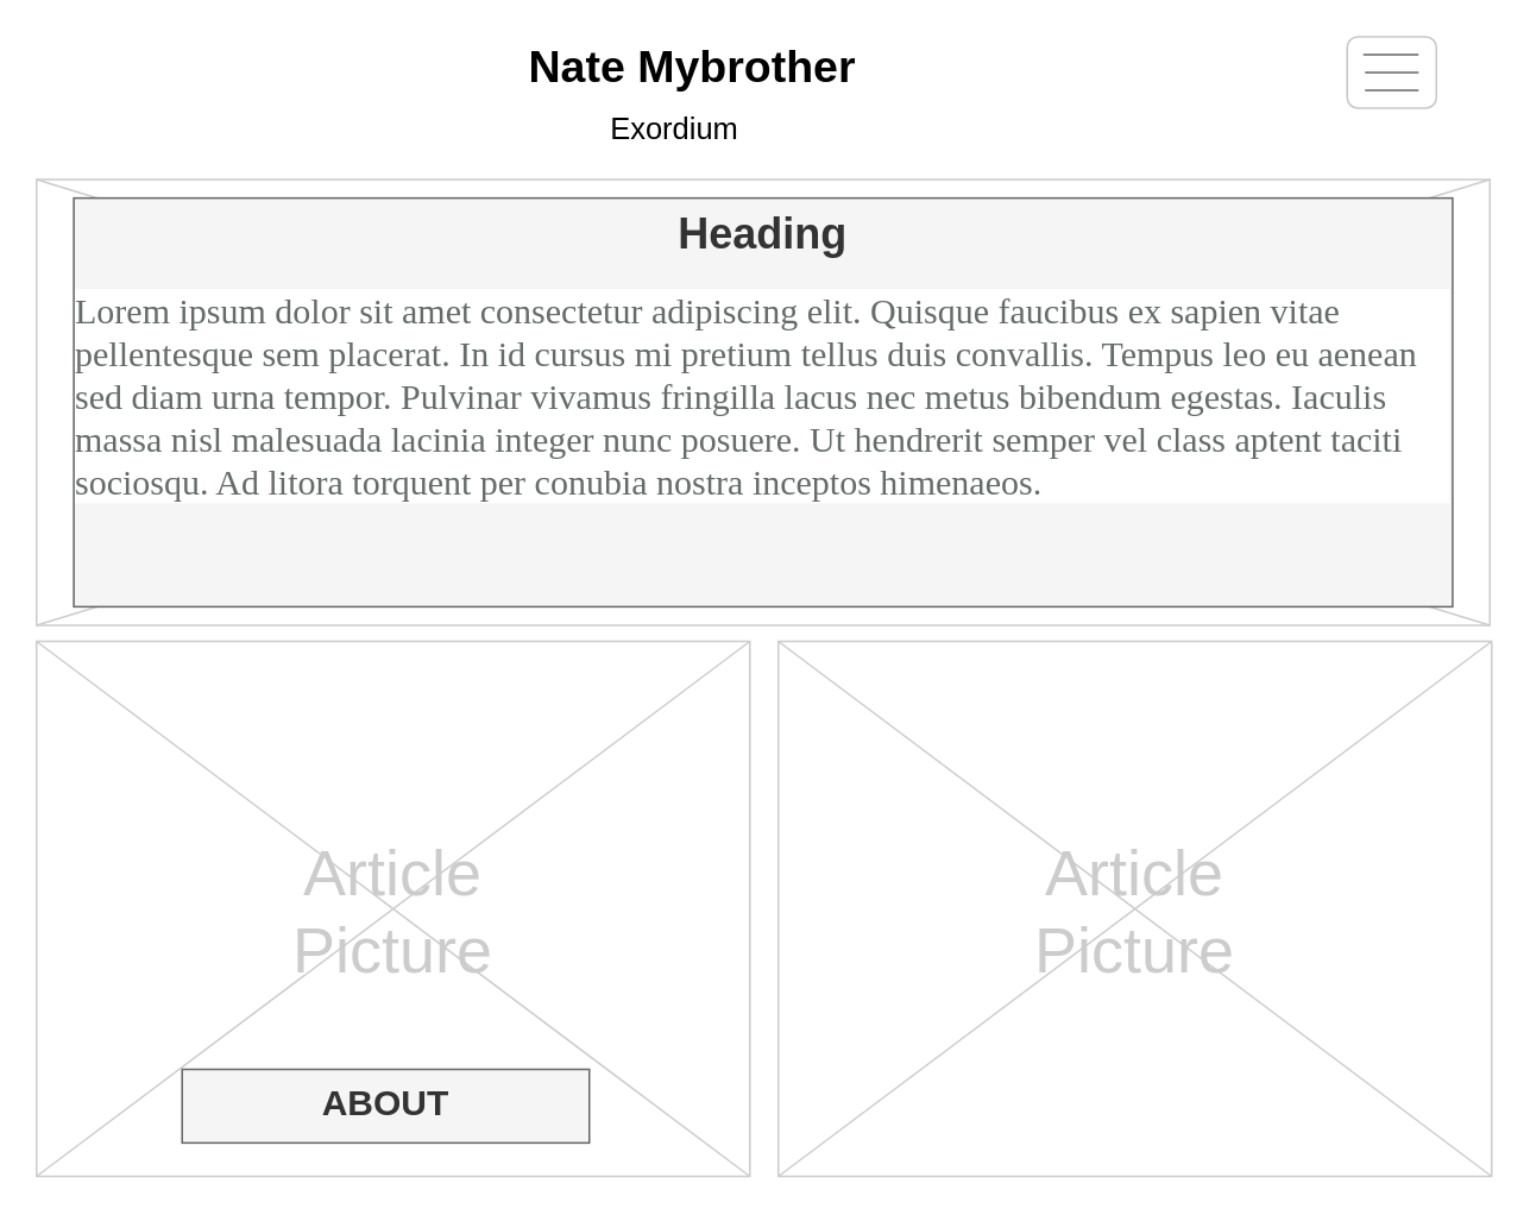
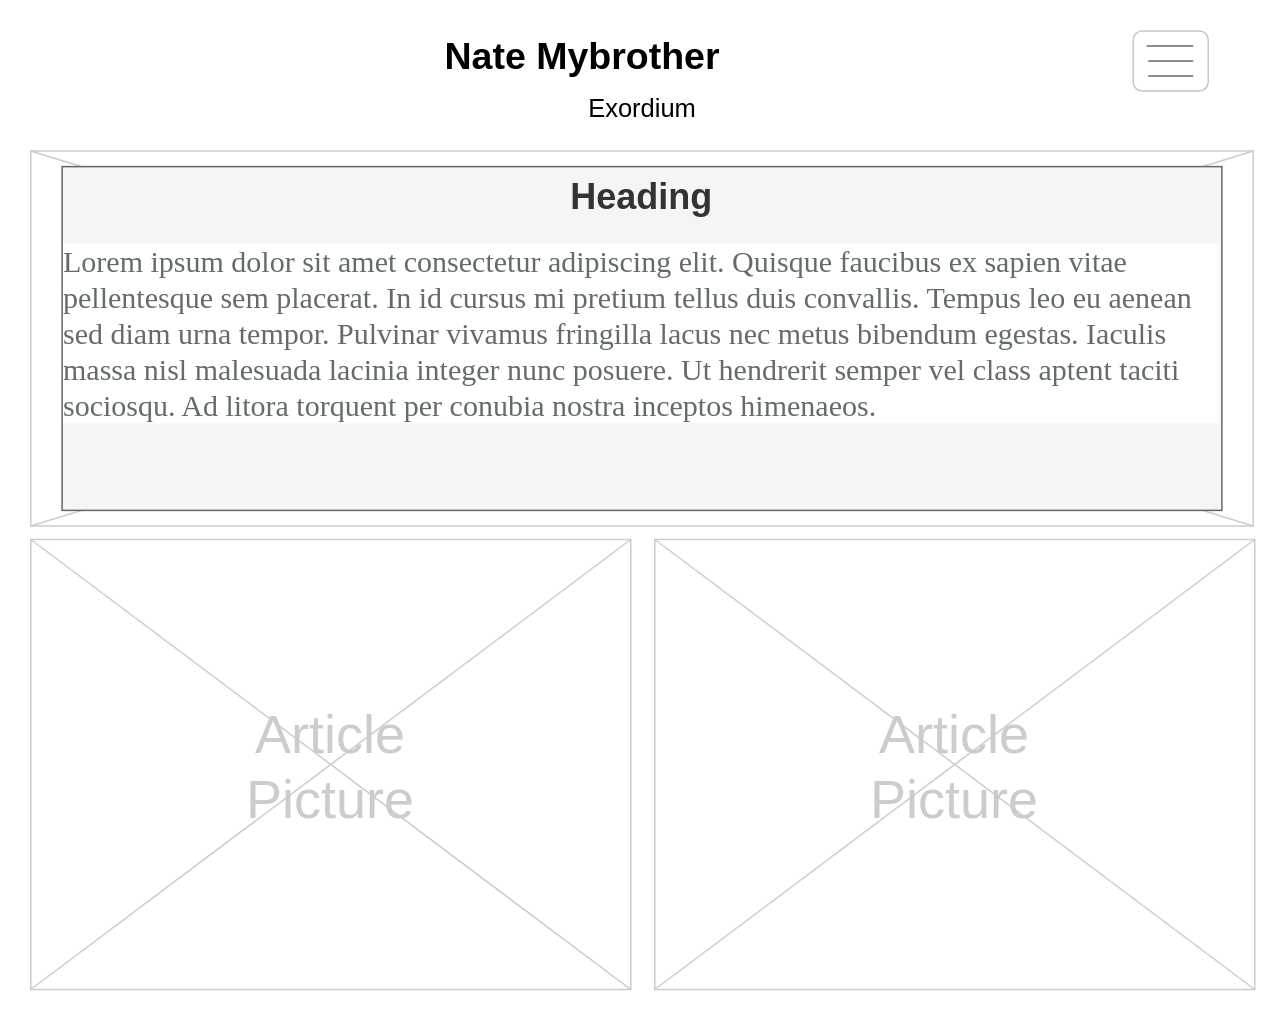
  <mxCell id="0" />
  <mxCell id="1" parent="0" />
  <mxCell id="2" value="Nate Mybrother" style="text;spacingTop=-5;fontSize=25;fontStyle=1;align=center;" parent="1" vertex="1"><mxGeometry x="273" y="20" width="230" height="30" as="geometry" /></mxCell>
- <mxCell id="3" value="Exordium" style="text;spacingTop=-5;fontSize=17;fontStyle=0;align=center;" parent="1" vertex="1"><mxGeometry x="263" y="60" width="230" height="30" as="geometry" /></mxCell>
+ <mxCell id="3" value="Exordium" style="text;spacingTop=-5;fontSize=17;fontStyle=0;align=center;" parent="1" vertex="1"><mxGeometry x="313" y="60" width="230" height="30" as="geometry" /></mxCell>
  <mxCell id="4" value="" style="group" parent="1" vertex="1" connectable="0"><mxGeometry x="755" y="20" width="50" height="40" as="geometry" /></mxCell>
  <mxCell id="5" value="" style="rounded=1;whiteSpace=wrap;html=1;strokeColor=light-dark(#c7c7c7, #ededed);" parent="4" vertex="1"><mxGeometry width="50" height="40" as="geometry" /></mxCell>
  <mxCell id="6" value="" style="endArrow=none;html=1;rounded=0;fillColor=#f5f5f5;strokeColor=#666666;" parent="4" edge="1"><mxGeometry width="50" height="50" relative="1" as="geometry"><mxPoint x="10" y="30" as="sourcePoint" /><mxPoint x="40" y="30" as="targetPoint" /></mxGeometry></mxCell>
  <mxCell id="7" value="" style="endArrow=none;html=1;rounded=0;fillColor=#f5f5f5;strokeColor=#666666;" parent="4" edge="1"><mxGeometry width="50" height="50" relative="1" as="geometry"><mxPoint x="9" y="10" as="sourcePoint" /><mxPoint x="40" y="10" as="targetPoint" /></mxGeometry></mxCell>
  <mxCell id="8" value="" style="endArrow=none;html=1;rounded=0;fillColor=#f5f5f5;strokeColor=#666666;" parent="4" edge="1"><mxGeometry width="50" height="50" relative="1" as="geometry"><mxPoint x="10" y="19.94" as="sourcePoint" /><mxPoint x="40" y="19.94" as="targetPoint" /></mxGeometry></mxCell>
  <mxCell id="9" value="" style="group" parent="1" vertex="1" connectable="0"><mxGeometry x="20" y="359" width="400" height="300" as="geometry" /></mxCell>
  <mxCell id="10" value="" style="verticalLabelPosition=bottom;verticalAlign=top;strokeWidth=1;shape=mxgraph.mockup.graphics.iconGrid;strokeColor=#CCCCCC;gridSize=1,1;" parent="9" vertex="1"><mxGeometry width="400" height="300" as="geometry" /></mxCell>
  <mxCell id="11" value="Article&#10;Picture" style="text;spacingTop=-5;align=center;verticalAlign=middle;fontSize=36;fontColor=#CCCCCC" parent="9" vertex="1"><mxGeometry width="400" height="300" as="geometry" /></mxCell>
- <mxCell id="12" value="ABOUT" style="text;html=1;whiteSpace=wrap;overflow=hidden;rounded=0;align=center;fontStyle=1;fontSize=20;fillColor=#f5f5f5;fontColor=#333333;strokeColor=#666666;" parent="9" vertex="1"><mxGeometry x="81.65" y="240" width="228.35" height="41.25" as="geometry" /></mxCell>
  <mxCell id="13" value="" style="group;fillColor=default;fillStyle=hatch;" parent="1" vertex="1" connectable="0"><mxGeometry x="20" y="100" width="815" height="250" as="geometry" /></mxCell>
  <mxCell id="14" value="" style="verticalLabelPosition=bottom;verticalAlign=top;strokeWidth=1;shape=mxgraph.mockup.graphics.iconGrid;strokeColor=#CCCCCC;gridSize=1,1;" parent="13" vertex="1"><mxGeometry width="815" height="250.0" as="geometry" /></mxCell>
  <mxCell id="15" value="&lt;h1 style=&quot;margin-top: 0px;&quot;&gt;Heading&lt;/h1&gt;&lt;p style=&quot;box-sizing: border-box; border: 0px solid rgb(100, 107, 107); margin: 0px 0px 24px; padding: 0px; color: rgb(100, 107, 107); font-family: fontSerif, &amp;quot;fontSerif Fallback&amp;quot;; font-size: 20px; text-align: start; background-color: rgb(255, 255, 255);&quot;&gt;Lorem ipsum dolor sit amet consectetur adipiscing elit. Quisque faucibus ex sapien vitae pellentesque sem placerat. In id cursus mi pretium tellus duis convallis. Tempus leo eu aenean sed diam urna tempor. Pulvinar vivamus fringilla lacus nec metus bibendum egestas. Iaculis massa nisl malesuada lacinia integer nunc posuere. Ut hendrerit semper vel class aptent taciti sociosqu. Ad litora torquent per conubia nostra inceptos himenaeos.&lt;/p&gt;" style="text;html=1;whiteSpace=wrap;overflow=hidden;rounded=0;align=center;fillColor=#f5f5f5;fontColor=#333333;strokeColor=#666666;" parent="13" vertex="1"><mxGeometry x="20.897" y="10.417" width="773.205" height="229.167" as="geometry" /></mxCell>
  <mxCell id="16" value="" style="group" parent="1" vertex="1" connectable="0"><mxGeometry x="436" y="359" width="400" height="300" as="geometry" /></mxCell>
  <mxCell id="17" value="" style="verticalLabelPosition=bottom;verticalAlign=top;strokeWidth=1;shape=mxgraph.mockup.graphics.iconGrid;strokeColor=#CCCCCC;gridSize=1,1;" parent="16" vertex="1"><mxGeometry width="400" height="300" as="geometry" /></mxCell>
  <mxCell id="18" value="Article&#10;Picture" style="text;spacingTop=-5;align=center;verticalAlign=middle;fontSize=36;fontColor=#CCCCCC" parent="16" vertex="1"><mxGeometry width="400" height="300" as="geometry" /></mxCell>
